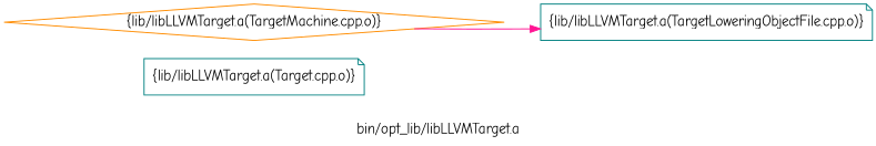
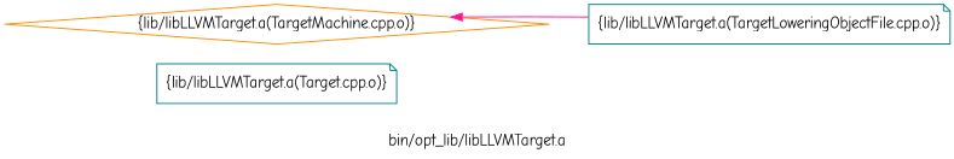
  digraph {
    label="bin/opt_lib/libLLVMTarget.a"
    rankdir=LR
    fontname="Comic Neue"
    node [group=0 shape=note color=teal fontname="Comic Neue"]
    n1 [label="{lib/libLLVMTarget.a(Target.cpp.o)}"]
    n2 [label="{lib/libLLVMTarget.a(TargetMachine.cpp.o)}" shape=diamond color=darkorange]
    n3 [label="{lib/libLLVMTarget.a(TargetLoweringObjectFile.cpp.o)}"]
-   n2 -> n3 [color=deeppink fontname="Comic Neue"]
+   n3 -> n2 [color=deeppink fontname="Comic Neue"]
  }
